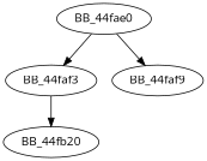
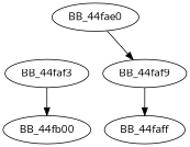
  digraph {
    fontname="Open Sans"
    node [fontname="Open Sans"]
    edge [fontname="Open Sans"]
    BB_44fae0
    BB_44faf3
    BB_44faf9
-   BB_44fb00 [label=BB_44fb20]
-   BB_44fae0 -> BB_44faf3
+   BB_44fb00
+   BB_44faff
    BB_44fae0 -> BB_44faf9
    BB_44faf3 -> BB_44fb00
+   BB_44faf9 -> BB_44faff
  }
